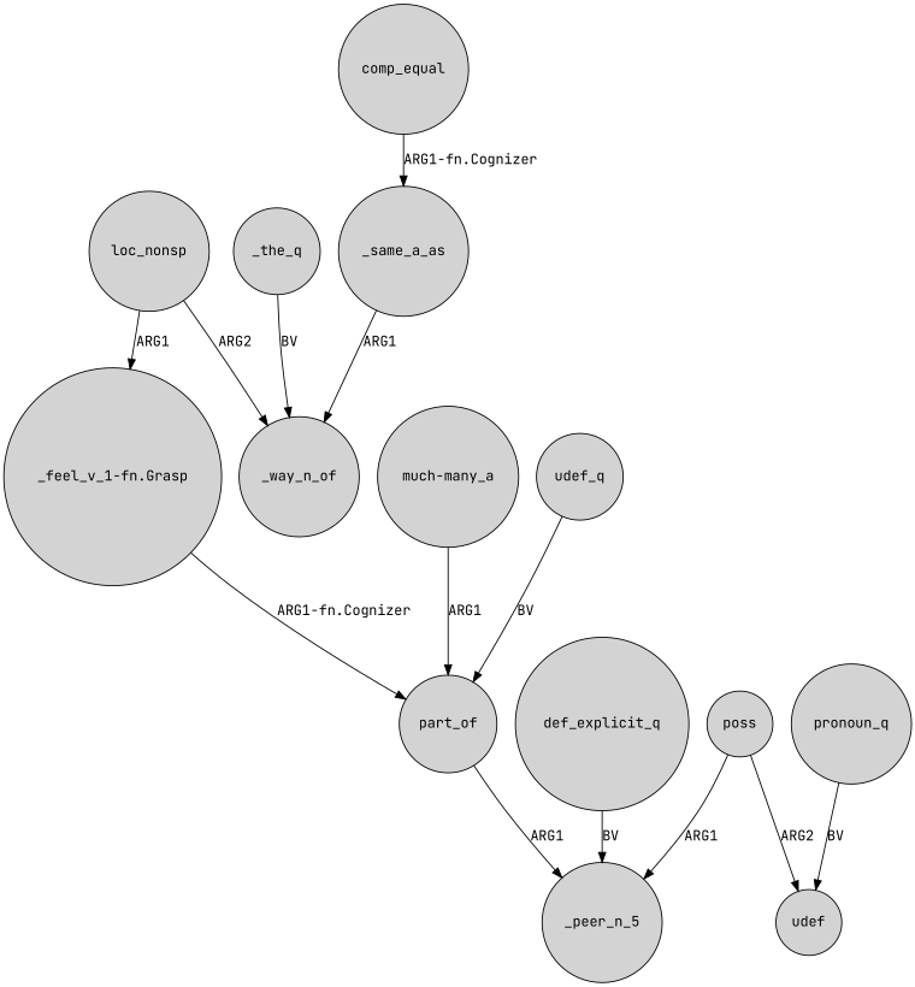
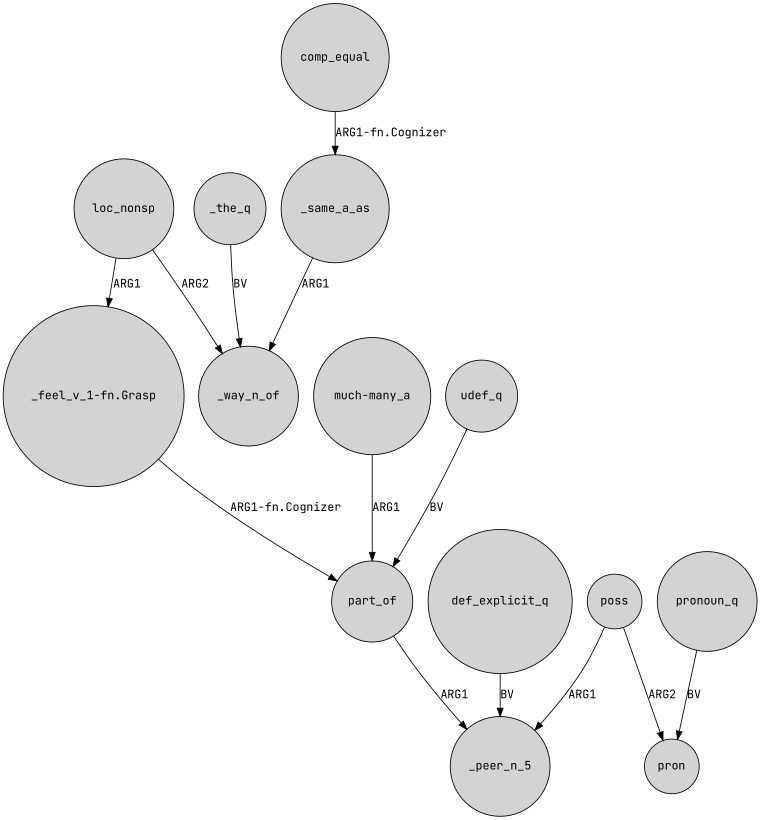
  digraph {
    fontname="JetBrains Mono"
    node [fontname="JetBrains Mono" shape=circle style=filled]
    edge [fontname="JetBrains Mono"]
    loc_nonsp
    _way_n_of
    "_feel_v_1-fn.Grasp"
    part_of
    n5 [label=_peer_n_5]
    def_explicit_q
    _the_q
    "much-many_a"
    udef_q
    comp_equal
    _same_a_as
    pronoun_q
-   pron [label=udef]
+   pron
    poss
    loc_nonsp -> _way_n_of [label=ARG2]
    loc_nonsp -> "_feel_v_1-fn.Grasp" [label=ARG1]
    "_feel_v_1-fn.Grasp" -> part_of [label="ARG1-fn.Cognizer"]
    part_of -> n5 [label=ARG1]
    def_explicit_q -> n5 [label=BV]
    _the_q -> _way_n_of [label=BV]
    "much-many_a" -> part_of [label=ARG1]
    udef_q -> part_of [label=BV]
    comp_equal -> _same_a_as [label="ARG1-fn.Cognizer"]
    _same_a_as -> _way_n_of [label=ARG1]
    pronoun_q -> pron [label=BV]
    poss -> n5 [label=ARG1]
    poss -> pron [label=ARG2]
  }
